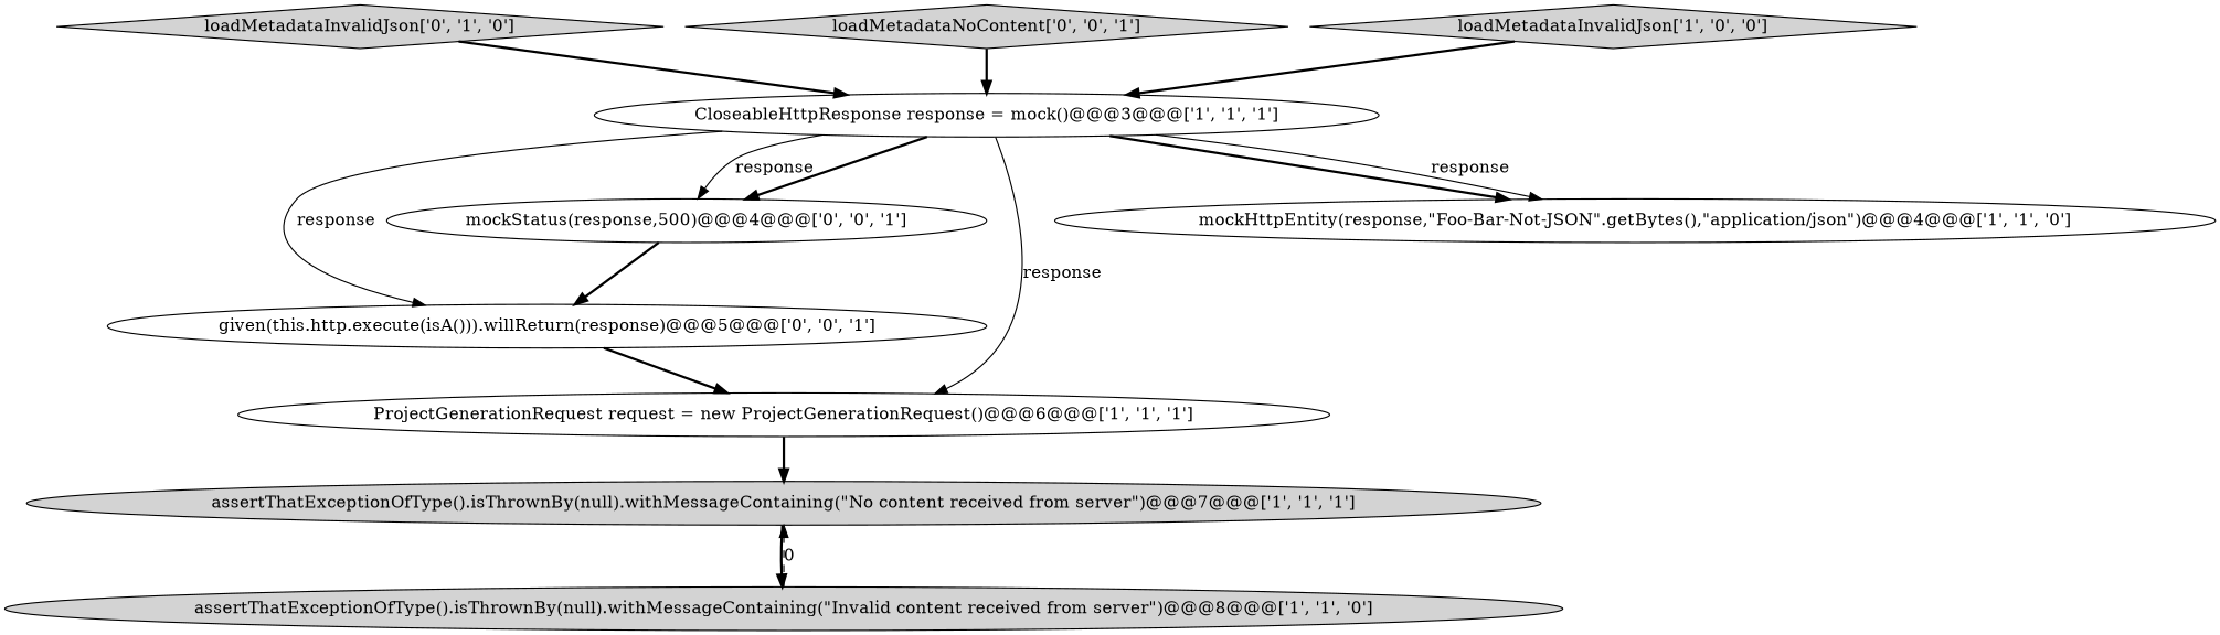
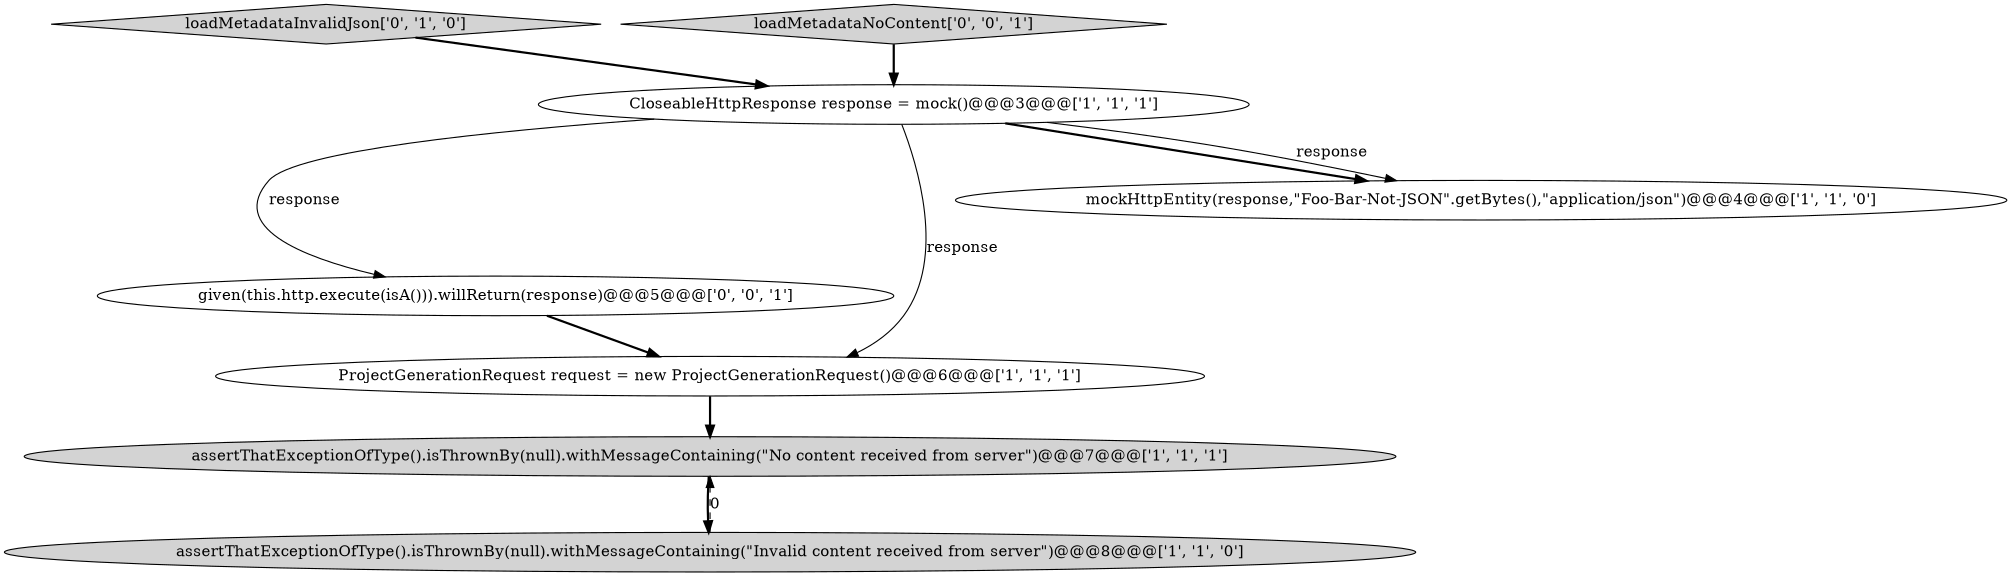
  digraph {
    node [fillcolor=lightgray shape=ellipse style=filled]
    edge [style=bold]
    n1 [label="loadMetadataInvalidJson['0', '1', '0']" shape=diamond]
    n2 [fillcolor=white label="CloseableHttpResponse response = mock()@@@3@@@['1', '1', '1']"]
    n3 [fillcolor=white label="given(this.http.execute(isA())).willReturn(response)@@@5@@@['0', '0', '1']"]
    n4 [fillcolor=white label="ProjectGenerationRequest request = new ProjectGenerationRequest()@@@6@@@['1', '1', '1']"]
-   n5 [fillcolor=white label="mockStatus(response,500)@@@4@@@['0', '0', '1']"]
    n6 [fillcolor=white label="mockHttpEntity(response,\"Foo-Bar-Not-JSON\".getBytes(),\"application/json\")@@@4@@@['1', '1', '0']"]
    n7 [label="loadMetadataNoContent['0', '0', '1']" shape=diamond]
    n8 [label="assertThatExceptionOfType().isThrownBy(null).withMessageContaining(\"No content received from server\")@@@7@@@['1', '1', '1']"]
    n9 [label="assertThatExceptionOfType().isThrownBy(null).withMessageContaining(\"Invalid content received from server\")@@@8@@@['1', '1', '0']"]
-   n10 [label="loadMetadataInvalidJson['1', '0', '0']" shape=diamond]
    n1 -> n2
    n2 -> n3 [label=response style=solid]
    n2 -> n4 [label=response style=solid]
-   n2 -> n5
-   n2 -> n5 [label=response style=solid]
    n2 -> n6
    n2 -> n6 [label=response style=solid]
    n3 -> n4
    n4 -> n8
-   n5 -> n3
    n7 -> n2
    n8 -> n9
    n9 -> n8 [label=0 style=dashed]
-   n10 -> n2
  }
